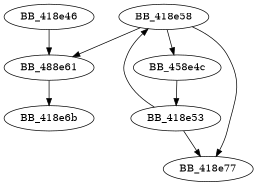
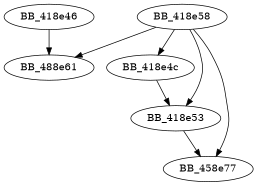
  digraph {
    n1 [label=BB_488e61]
    BB_418e46
-   BB_418e4c [label=BB_458e4c]
+   BB_418e4c
    BB_418e53
-   BB_418e6b
    BB_418e58
-   BB_418e77
-   n1 -> BB_418e6b
+   BB_418e77 [label=BB_458e77]
    BB_418e46 -> n1
    BB_418e4c -> BB_418e53
-   BB_418e53 -> BB_418e58
+   BB_418e58 -> BB_418e53
    BB_418e53 -> BB_418e77
    BB_418e58 -> n1
    BB_418e58 -> BB_418e4c
    BB_418e58 -> BB_418e77
  }
